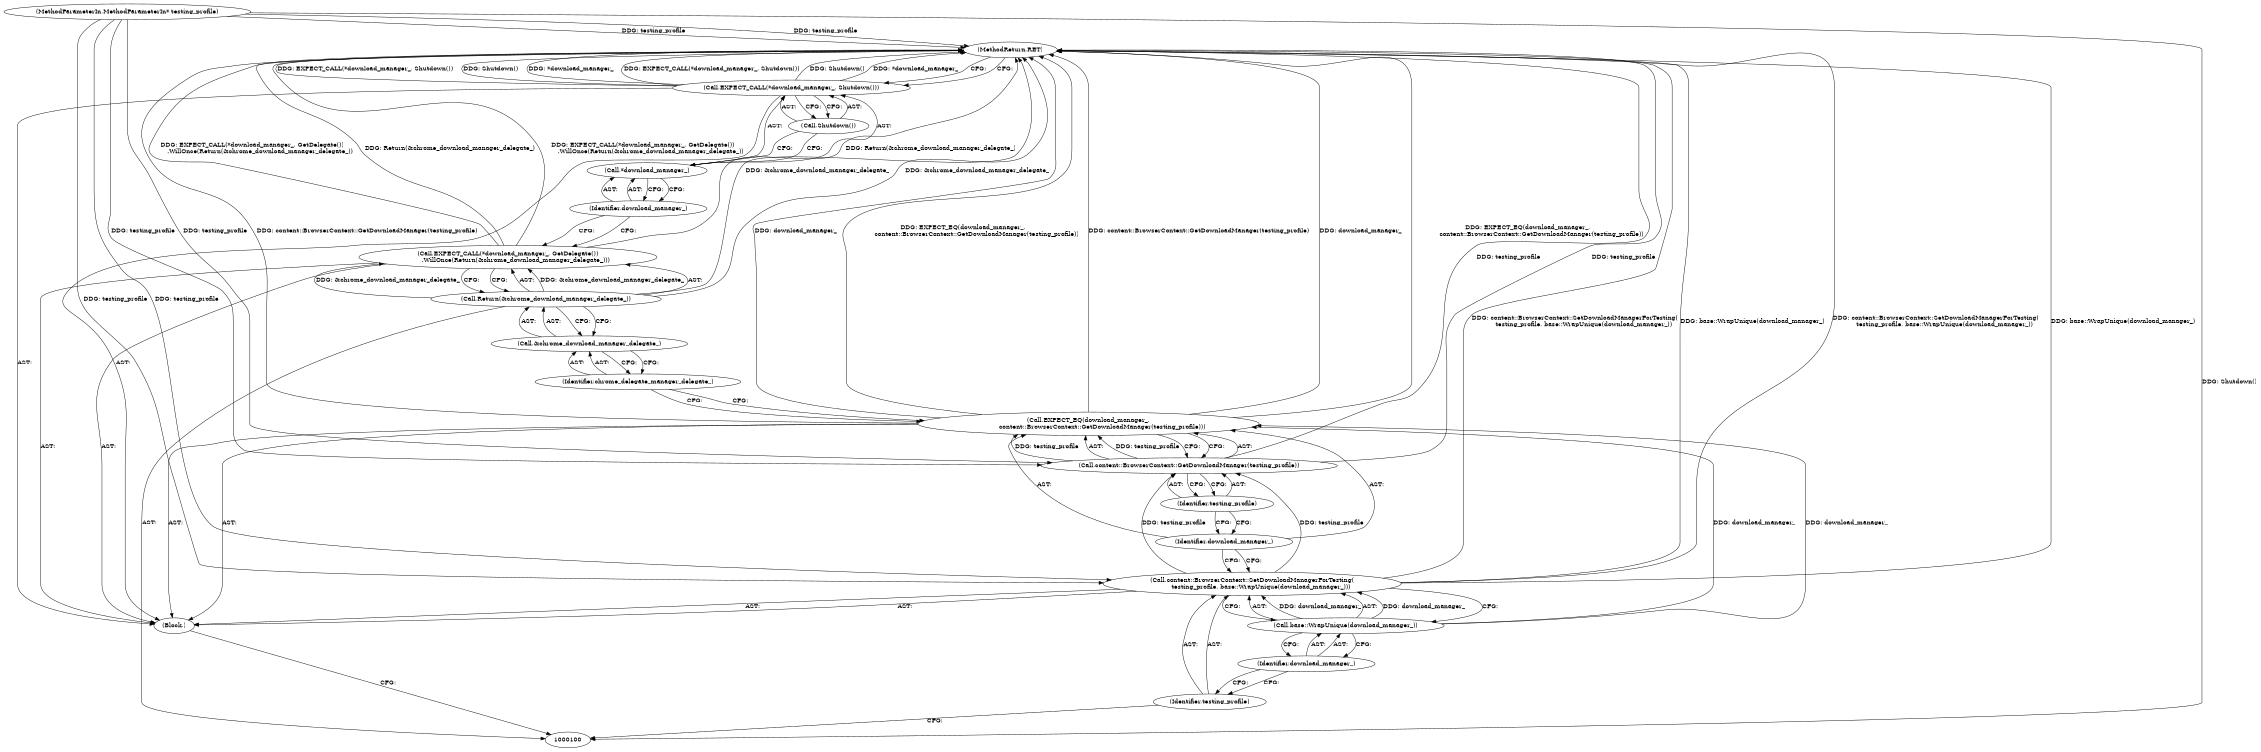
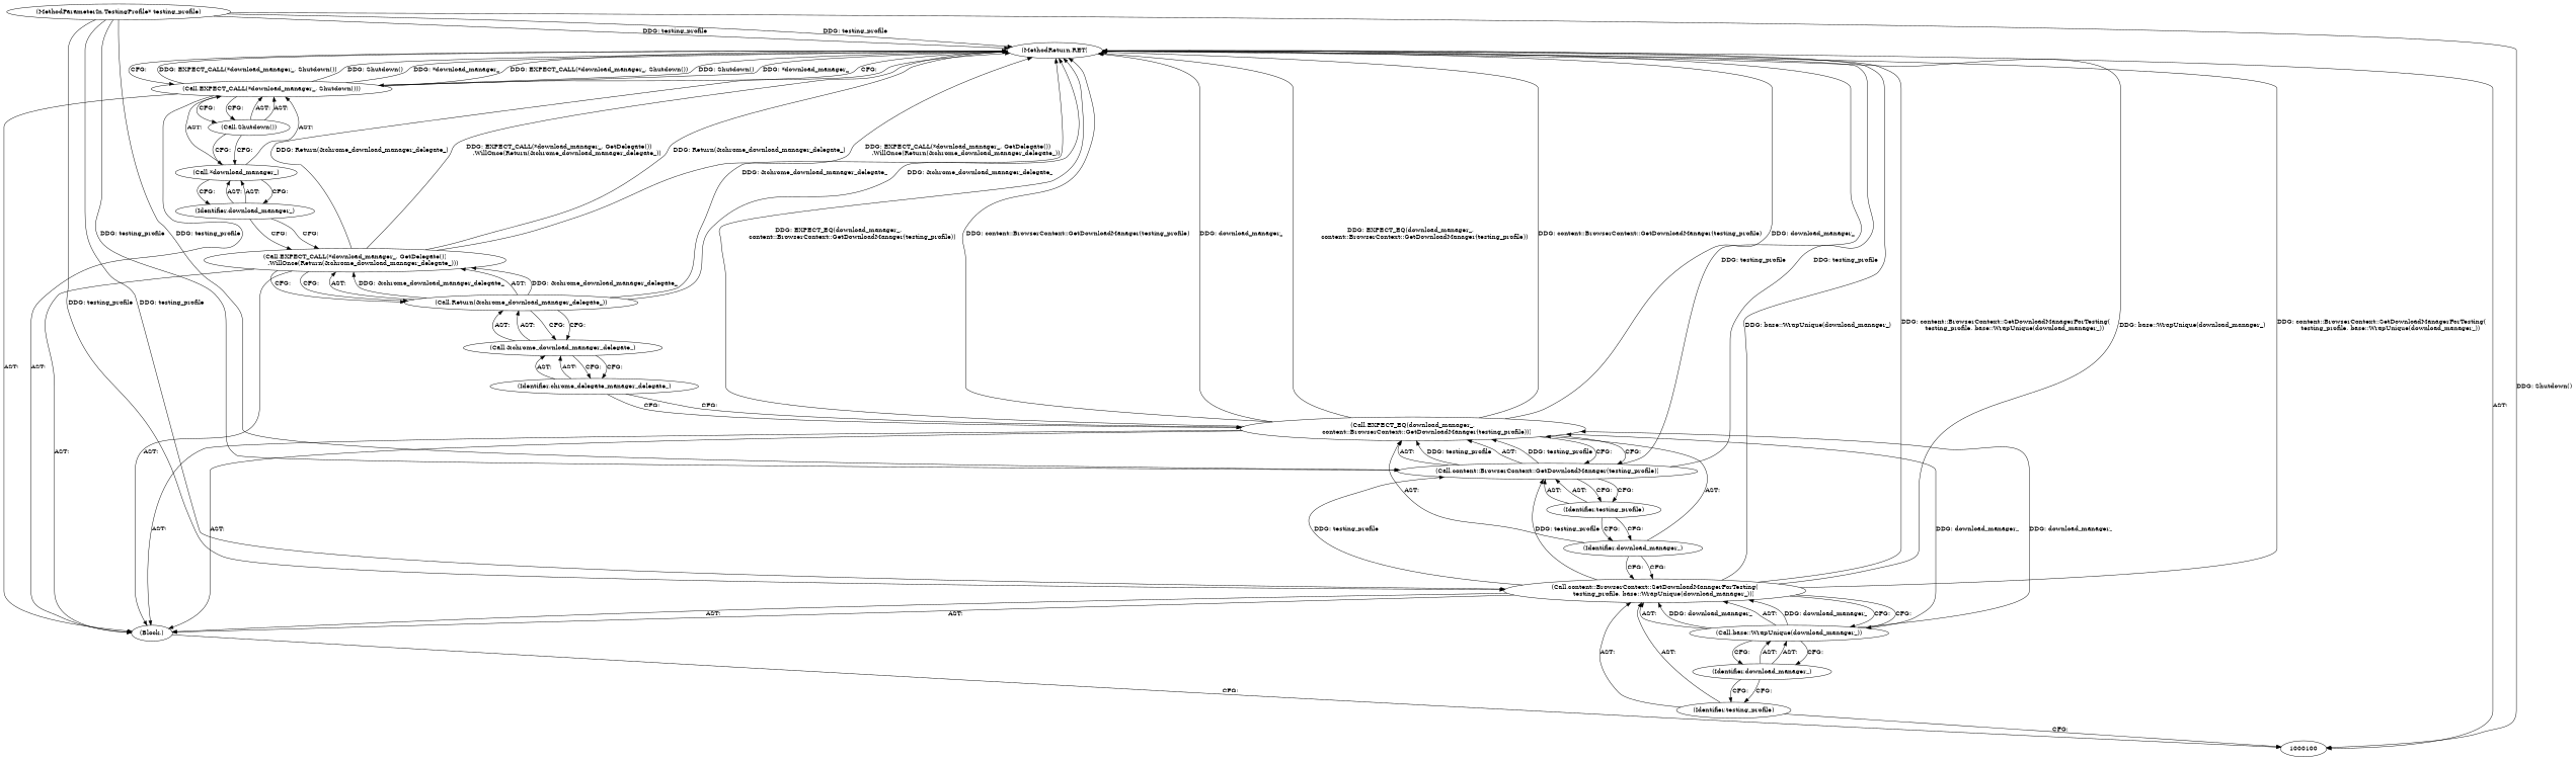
  digraph {
    n1 [label="(MethodReturn,RET)"]
    n2 [label="(Call,EXPECT_CALL(*download_manager_, Shutdown()))"]
    1000100
    n4 [label="(Call,Shutdown())"]
    n5 [label="(Block,)"]
-   n6 [label="(MethodParameterIn,MethodParameterIn* testing_profile)"]
+   n6 [label="(MethodParameterIn,TestingProfile* testing_profile)"]
    n7 [label="(Call,content::BrowserContext::SetDownloadManagerForTesting(\n         testing_profile, base::WrapUnique(download_manager_)))"]
    n8 [label="(Call,content::BrowserContext::GetDownloadManager(testing_profile))"]
    n9 [label="(Call,base::WrapUnique(download_manager_))"]
    n10 [label="(Call,EXPECT_EQ(download_manager_,\n              content::BrowserContext::GetDownloadManager(testing_profile)))"]
    n11 [label="(Identifier,testing_profile)"]
    n12 [label="(Call,*download_manager_)"]
    n13 [label="(Identifier,download_manager_)"]
    n14 [label="(Call,EXPECT_CALL(*download_manager_, GetDelegate())\n        .WillOnce(Return(&chrome_download_manager_delegate_)))"]
    n15 [label="(Call,Return(&chrome_download_manager_delegate_))"]
    n16 [label="(Identifier,download_manager_)"]
    n17 [label="(Identifier,testing_profile)"]
    n18 [label="(Identifier,download_manager_)"]
    n19 [label="(Call,&chrome_download_manager_delegate_)"]
    n20 [label="(Identifier,chrome_delegate_manager_delegate_)"]
    n1 -> n2 [label="CFG: "]
    n1 -> n2 [label="CFG: "]
-   n15 -> 1000100 [label="AST: "]
+   n1 -> 1000100 [label="AST: "]
    n2 -> n1 [label="DDG: EXPECT_CALL(*download_manager_, Shutdown())"]
    n2 -> n1 [label="DDG: Shutdown()"]
    n2 -> n1 [label="DDG: *download_manager_"]
    n2 -> n1 [label="DDG: EXPECT_CALL(*download_manager_, Shutdown())"]
    n2 -> n1 [label="DDG: Shutdown()"]
    n2 -> n1 [label="DDG: *download_manager_"]
    n2 -> n4 [label="CFG: "]
    n2 -> n4 [label="CFG: "]
    n2 -> n5 [label="AST: "]
    n2 -> n5 [label="AST: "]
    n4 -> n2 [label="AST: "]
    n4 -> n2 [label="AST: "]
    n4 -> n12 [label="CFG: "]
    n4 -> n12 [label="CFG: "]
    n5 -> 1000100 [label="CFG: "]
    n6 -> n1 [label="DDG: testing_profile"]
    n6 -> n1 [label="DDG: testing_profile"]
    n6 -> 1000100 [label="DDG: Shutdown()"]
    n6 -> n7 [label="DDG: testing_profile"]
    n6 -> n7 [label="DDG: testing_profile"]
    n6 -> n8 [label="DDG: testing_profile"]
    n6 -> n8 [label="DDG: testing_profile"]
    n7 -> n1 [label="DDG: base::WrapUnique(download_manager_)"]
    n7 -> n1 [label="DDG: content::BrowserContext::SetDownloadManagerForTesting(\n         testing_profile, base::WrapUnique(download_manager_))"]
    n7 -> n1 [label="DDG: base::WrapUnique(download_manager_)"]
    n7 -> n1 [label="DDG: content::BrowserContext::SetDownloadManagerForTesting(\n         testing_profile, base::WrapUnique(download_manager_))"]
    n7 -> n5 [label="AST: "]
    n7 -> n5 [label="AST: "]
    n7 -> n8 [label="DDG: testing_profile"]
    n7 -> n8 [label="DDG: testing_profile"]
    n7 -> n9 [label="CFG: "]
    n7 -> n9 [label="CFG: "]
    n8 -> n1 [label="DDG: testing_profile"]
    n8 -> n1 [label="DDG: testing_profile"]
    n8 -> n10 [label="AST: "]
    n8 -> n10 [label="DDG: testing_profile"]
    n8 -> n10 [label="AST: "]
    n8 -> n10 [label="DDG: testing_profile"]
    n8 -> n11 [label="CFG: "]
    n8 -> n11 [label="CFG: "]
    n9 -> n7 [label="AST: "]
    n9 -> n7 [label="DDG: download_manager_"]
    n9 -> n7 [label="AST: "]
    n9 -> n7 [label="DDG: download_manager_"]
    n9 -> n10 [label="DDG: download_manager_"]
    n9 -> n10 [label="DDG: download_manager_"]
    n9 -> n16 [label="CFG: "]
    n9 -> n16 [label="CFG: "]
    n10 -> n1 [label="DDG: download_manager_"]
    n10 -> n1 [label="DDG: EXPECT_EQ(download_manager_,\n              content::BrowserContext::GetDownloadManager(testing_profile))"]
    n10 -> n1 [label="DDG: content::BrowserContext::GetDownloadManager(testing_profile)"]
    n10 -> n1 [label="DDG: download_manager_"]
    n10 -> n1 [label="DDG: EXPECT_EQ(download_manager_,\n              content::BrowserContext::GetDownloadManager(testing_profile))"]
    n10 -> n1 [label="DDG: content::BrowserContext::GetDownloadManager(testing_profile)"]
    n10 -> n5 [label="AST: "]
    n10 -> n5 [label="AST: "]
    n10 -> n8 [label="CFG: "]
    n10 -> n8 [label="CFG: "]
    n11 -> n8 [label="AST: "]
    n11 -> n8 [label="AST: "]
    n11 -> n18 [label="CFG: "]
    n11 -> n18 [label="CFG: "]
    n12 -> n2 [label="AST: "]
    n12 -> n2 [label="AST: "]
    n12 -> n13 [label="CFG: "]
    n12 -> n13 [label="CFG: "]
    n13 -> n12 [label="AST: "]
    n13 -> n12 [label="AST: "]
    n13 -> n14 [label="CFG: "]
    n13 -> n14 [label="CFG: "]
    n14 -> n1 [label="DDG: Return(&chrome_download_manager_delegate_)"]
    n14 -> n1 [label="DDG: EXPECT_CALL(*download_manager_, GetDelegate())\n        .WillOnce(Return(&chrome_download_manager_delegate_))"]
    n14 -> n1 [label="DDG: Return(&chrome_download_manager_delegate_)"]
    n14 -> n1 [label="DDG: EXPECT_CALL(*download_manager_, GetDelegate())\n        .WillOnce(Return(&chrome_download_manager_delegate_))"]
    n14 -> n5 [label="AST: "]
    n14 -> n5 [label="AST: "]
    n14 -> n15 [label="CFG: "]
    n14 -> n15 [label="CFG: "]
    n15 -> n1 [label="DDG: &chrome_download_manager_delegate_"]
    n15 -> n1 [label="DDG: &chrome_download_manager_delegate_"]
    n15 -> n14 [label="AST: "]
    n15 -> n14 [label="DDG: &chrome_download_manager_delegate_"]
    n15 -> n14 [label="AST: "]
    n15 -> n14 [label="DDG: &chrome_download_manager_delegate_"]
    n15 -> n19 [label="CFG: "]
    n15 -> n19 [label="CFG: "]
    n16 -> n9 [label="AST: "]
    n16 -> n9 [label="AST: "]
    n16 -> n17 [label="CFG: "]
    n16 -> n17 [label="CFG: "]
    n17 -> 1000100 [label="CFG: "]
    n17 -> n7 [label="AST: "]
    n17 -> n7 [label="AST: "]
    n18 -> n7 [label="CFG: "]
    n18 -> n7 [label="CFG: "]
    n18 -> n10 [label="AST: "]
    n18 -> n10 [label="AST: "]
    n19 -> n15 [label="AST: "]
    n19 -> n15 [label="AST: "]
    n19 -> n20 [label="CFG: "]
    n19 -> n20 [label="CFG: "]
    n20 -> n10 [label="CFG: "]
    n20 -> n10 [label="CFG: "]
    n20 -> n19 [label="AST: "]
    n20 -> n19 [label="AST: "]
  }
